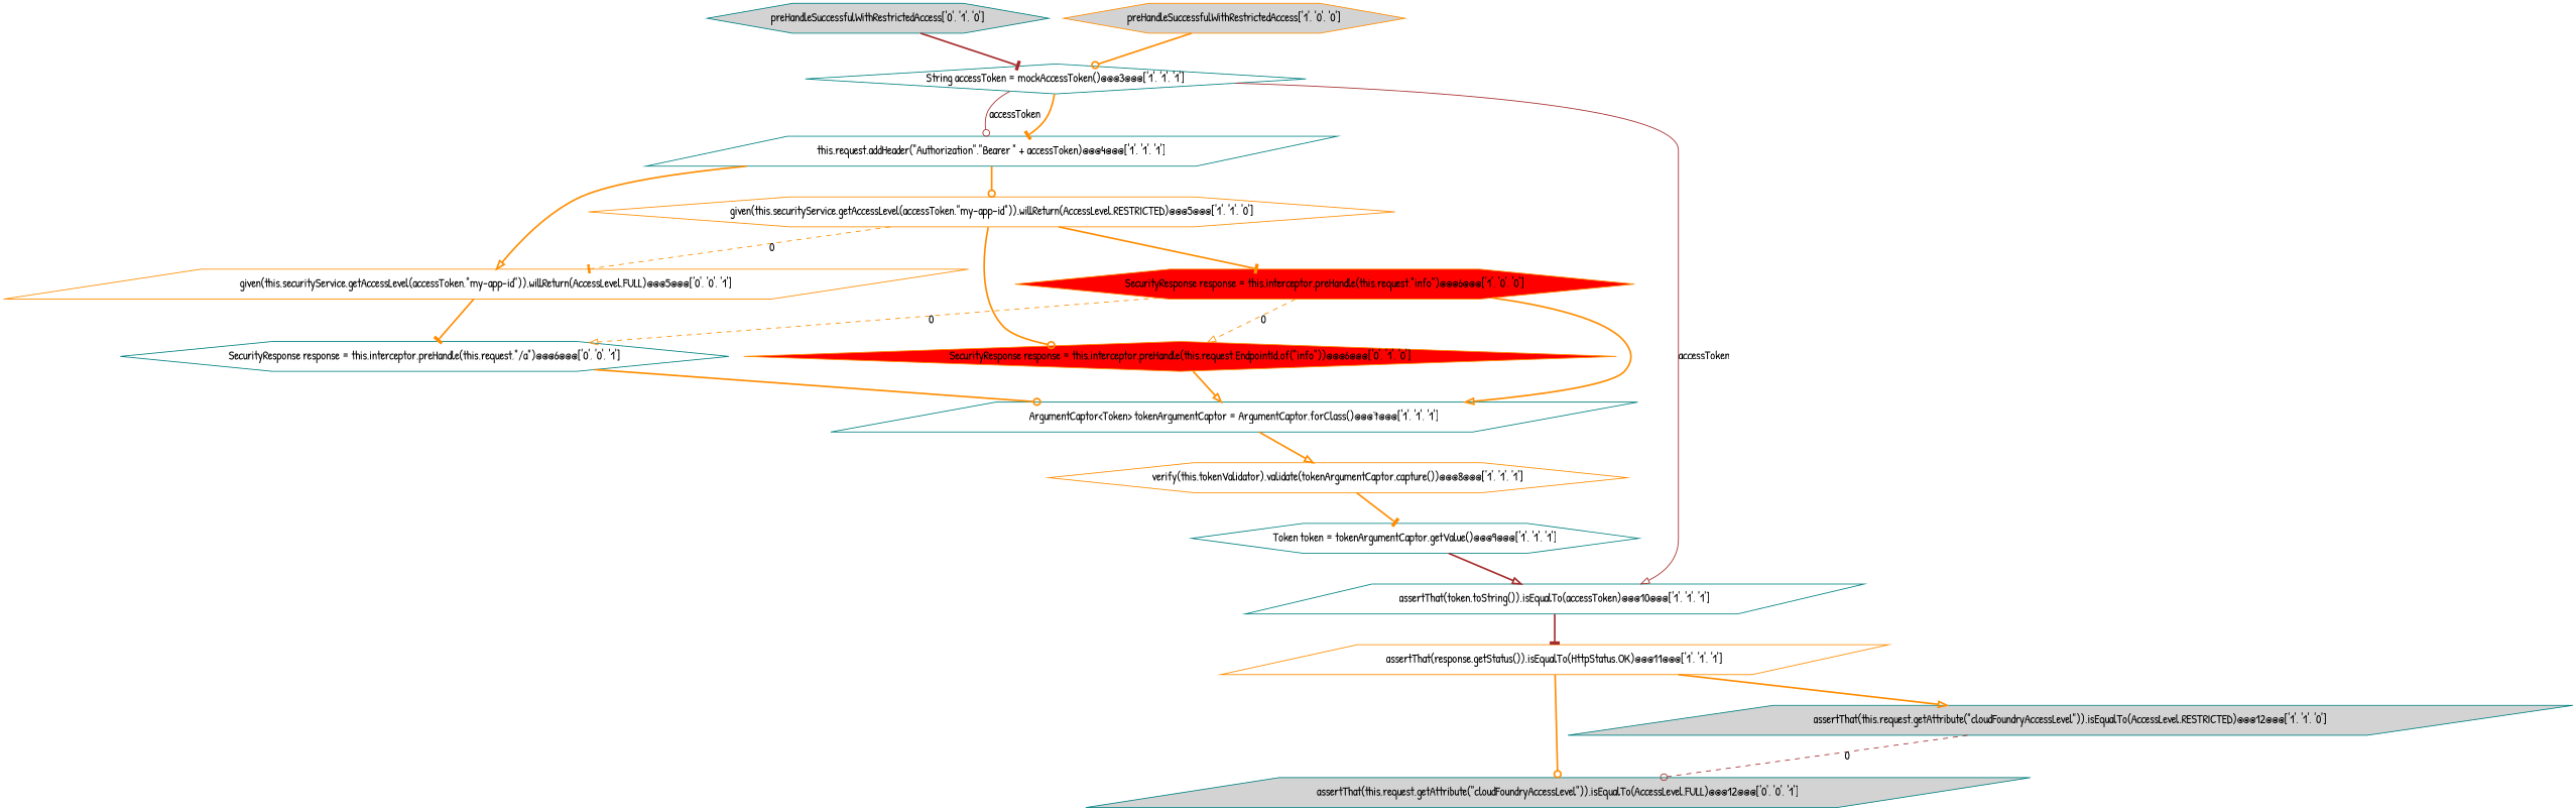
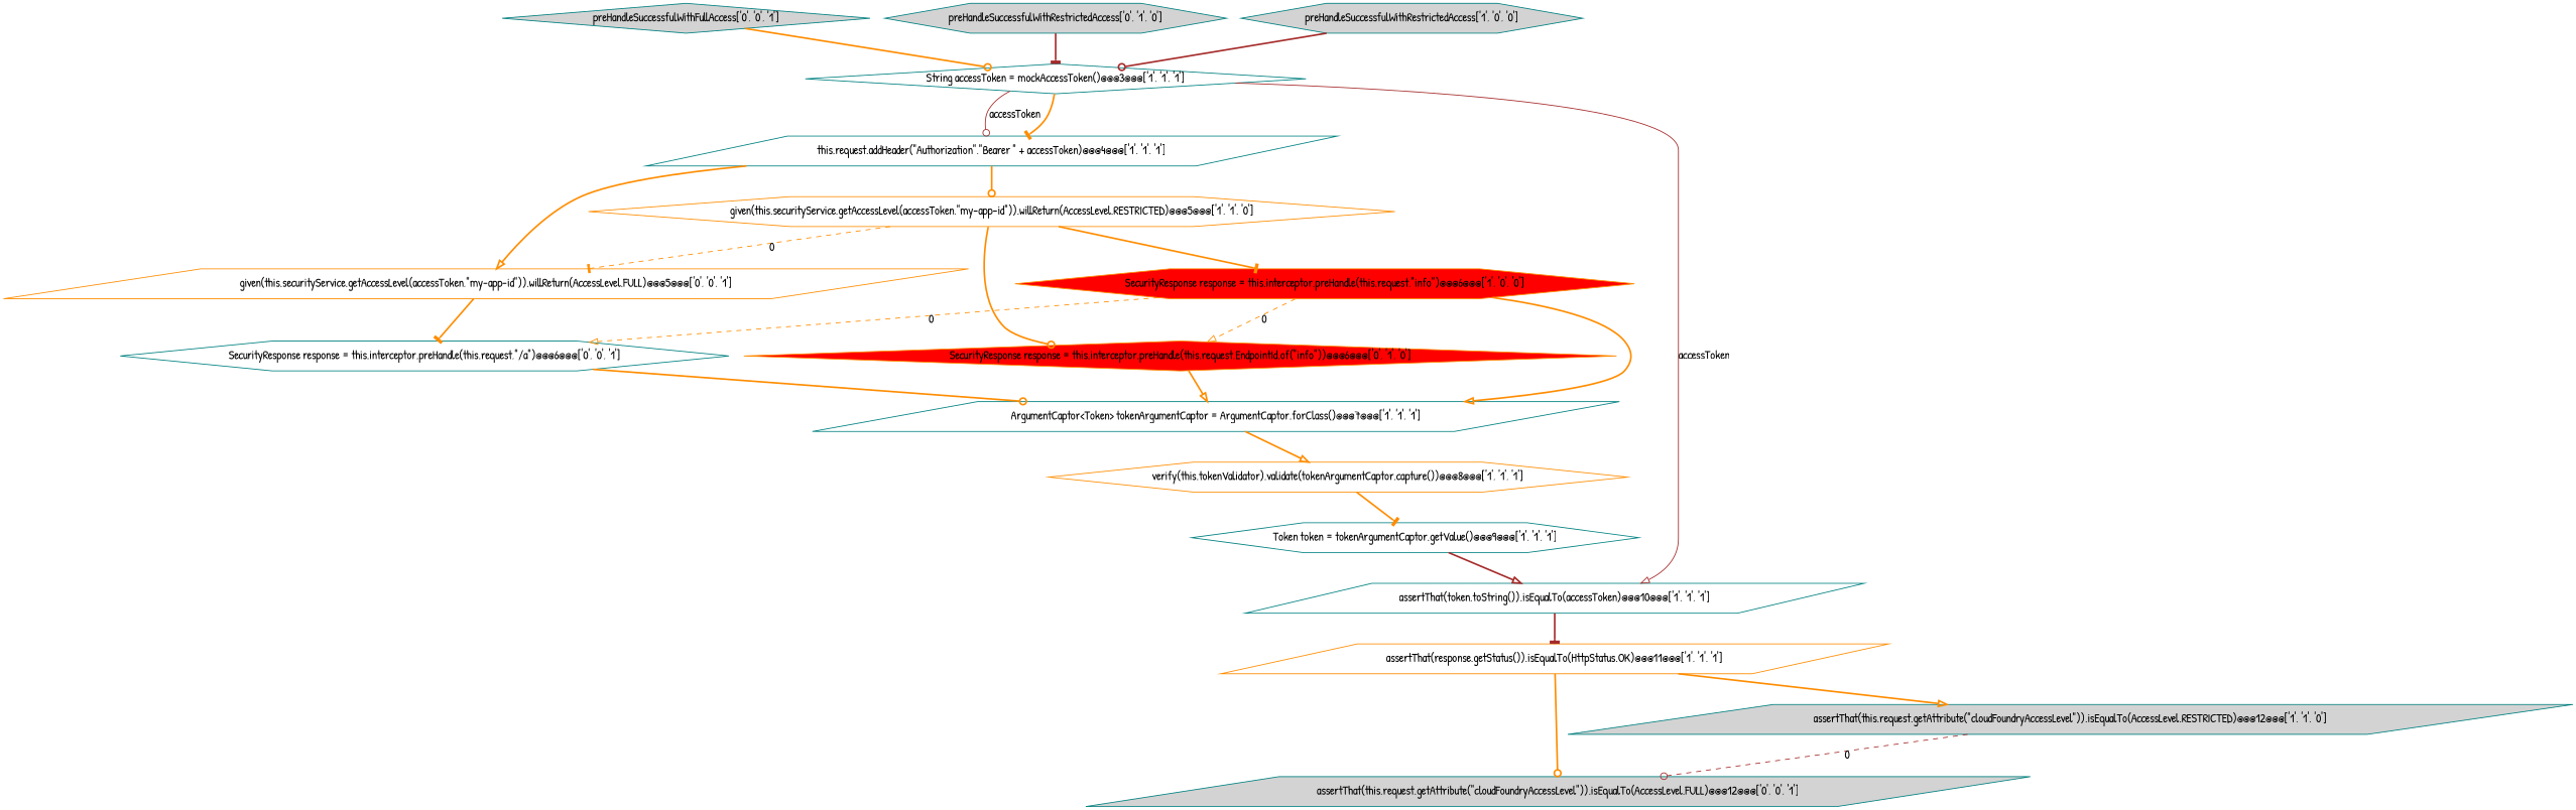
  digraph {
    fontname="Patrick Hand"
    node [color=teal fillcolor=white fontname="Patrick Hand" shape=parallelogram style=filled]
    edge [arrowhead=onormal color=darkorange fontname="Patrick Hand" style=bold]
    n1 [color=darkorange label="given(this.securityService.getAccessLevel(accessToken,\"my-app-id\")).willReturn(AccessLevel.FULL)@@@5@@@['0', '0', '1']"]
    n2 [label="SecurityResponse response = this.interceptor.preHandle(this.request,\"/a\")@@@6@@@['0', '0', '1']" shape=hexagon]
    n3 [label="ArgumentCaptor<Token> tokenArgumentCaptor = ArgumentCaptor.forClass()@@@7@@@['1', '1', '1']"]
    n4 [color=darkorange label="verify(this.tokenValidator).validate(tokenArgumentCaptor.capture())@@@8@@@['1', '1', '1']" shape=hexagon]
    n5 [label="this.request.addHeader(\"Authorization\",\"Bearer \" + accessToken)@@@4@@@['1', '1', '1']"]
    n6 [color=darkorange label="given(this.securityService.getAccessLevel(accessToken,\"my-app-id\")).willReturn(AccessLevel.RESTRICTED)@@@5@@@['1', '1', '0']" shape=hexagon]
    n7 [color=darkorange fillcolor=red label="SecurityResponse response = this.interceptor.preHandle(this.request,EndpointId.of(\"info\"))@@@6@@@['0', '1', '0']" shape=diamond]
    n8 [color=darkorange fillcolor=red label="SecurityResponse response = this.interceptor.preHandle(this.request,\"info\")@@@6@@@['1', '0', '0']" shape=hexagon]
    n9 [label="assertThat(token.toString()).isEqualTo(accessToken)@@@10@@@['1', '1', '1']"]
    n10 [color=darkorange label="assertThat(response.getStatus()).isEqualTo(HttpStatus.OK)@@@11@@@['1', '1', '1']"]
    n11 [fillcolor=lightgray label="assertThat(this.request.getAttribute(\"cloudFoundryAccessLevel\")).isEqualTo(AccessLevel.RESTRICTED)@@@12@@@['1', '1', '0']"]
    n12 [fillcolor=lightgray label="assertThat(this.request.getAttribute(\"cloudFoundryAccessLevel\")).isEqualTo(AccessLevel.FULL)@@@12@@@['0', '0', '1']"]
    n13 [label="Token token = tokenArgumentCaptor.getValue()@@@9@@@['1', '1', '1']" shape=hexagon]
+   n14 [fillcolor=lightgray label="preHandleSuccessfulWithFullAccess['0', '0', '1']" shape=diamond]
    n15 [label="String accessToken = mockAccessToken()@@@3@@@['1', '1', '1']" shape=diamond]
    n16 [fillcolor=lightgray label="preHandleSuccessfulWithRestrictedAccess['0', '1', '0']" shape=hexagon]
-   n17 [color=darkorange fillcolor=lightgray label="preHandleSuccessfulWithRestrictedAccess['1', '0', '0']" shape=hexagon]
+   n17 [fillcolor=lightgray label="preHandleSuccessfulWithRestrictedAccess['1', '0', '0']" shape=hexagon]
    n1 -> n2 [arrowhead=tee]
    n2 -> n3 [arrowhead=odot]
    n3 -> n4
    n4 -> n13 [arrowhead=tee]
    n5 -> n1
    n5 -> n6 [arrowhead=odot]
    n6 -> n1 [arrowhead=tee label=0 style=dashed]
    n6 -> n7 [arrowhead=odot]
    n6 -> n8 [arrowhead=tee]
    n7 -> n3
    n8 -> n2 [label=0 style=dashed]
    n8 -> n3
    n8 -> n7 [label=0 style=dashed]
    n9 -> n10 [arrowhead=tee color=brown]
    n10 -> n11
    n10 -> n12 [arrowhead=odot]
    n11 -> n12 [arrowhead=odot color=brown label=0 style=dashed]
    n13 -> n9 [color=brown]
+   n14 -> n15 [arrowhead=odot]
    n15 -> n5 [arrowhead=tee]
    n15 -> n5 [arrowhead=odot color=brown label=accessToken style=solid]
    n15 -> n9 [color=brown label=accessToken style=solid]
    n16 -> n15 [arrowhead=tee color=brown]
-   n17 -> n15 [arrowhead=odot]
+   n17 -> n15 [arrowhead=odot color=brown]
  }
